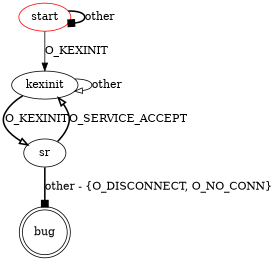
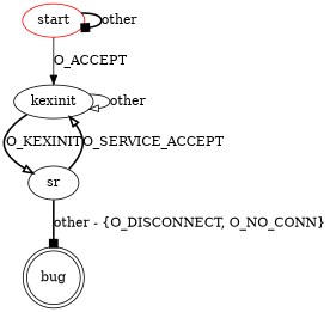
  digraph {
    edge [arrowhead=onormal style=bold]
    start [color=red]
    kexinit
    sr
    bug [shape=doublecircle]
    start -> start [arrowhead=box label=other]
-   start -> kexinit [arrowhead=normal label=O_KEXINIT style=solid]
+   start -> kexinit [arrowhead=normal label=O_ACCEPT style=solid]
    kexinit -> kexinit [label=other style=solid]
    kexinit -> sr [label=O_KEXINIT]
    sr -> kexinit [label=O_SERVICE_ACCEPT]
    sr -> bug [arrowhead=box label="other - {O_DISCONNECT, O_NO_CONN}"]
  }
